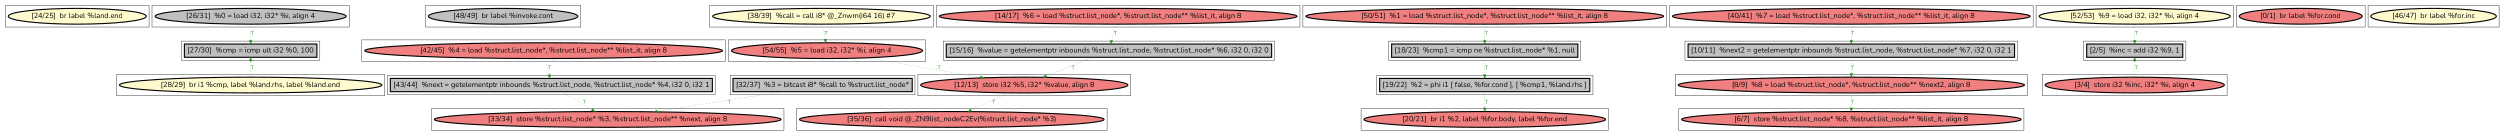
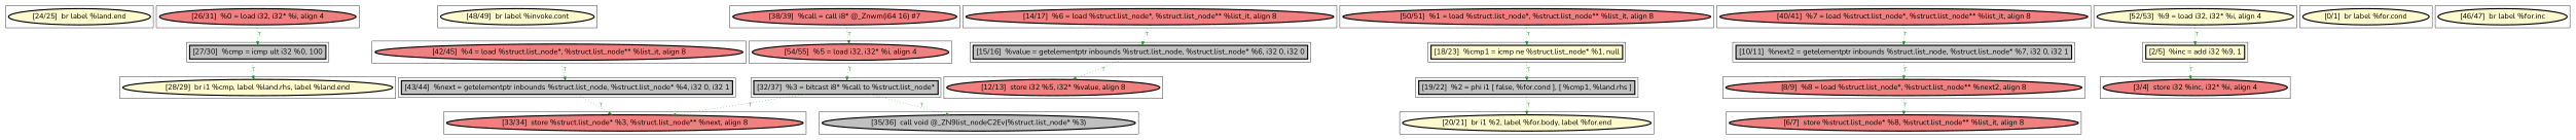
  digraph {
    fontname=Nunito
    node [fillcolor=lightcoral fontname=Nunito fontsize=20 penwidth=3.0 shape=ellipse style=filled]
    edge [color=forestgreen fontcolor=forestgreen fontname=Nunito style=dotted]
    n1 [fillcolor=lemonchiffon label="[24/25]  br label %land.end"]
    n2 [fillcolor=grey label="[27/30]  %cmp = icmp ult i32 %0, 100" shape=rectangle]
-   n3 [fillcolor=grey label="[26/31]  %0 = load i32, i32* %i, align 4"]
+   n3 [label="[26/31]  %0 = load i32, i32* %i, align 4"]
    n4 [fillcolor=lemonchiffon label="[28/29]  br i1 %cmp, label %land.rhs, label %land.end"]
-   n5 [fillcolor=grey label="[48/49]  br label %invoke.cont"]
+   n5 [fillcolor=lemonchiffon label="[48/49]  br label %invoke.cont"]
    n6 [label="[33/34]  store %struct.list_node* %3, %struct.list_node** %next, align 8"]
    n7 [fillcolor=grey label="[43/44]  %next = getelementptr inbounds %struct.list_node, %struct.list_node* %4, i32 0, i32 1" shape=rectangle]
    n8 [label="[54/55]  %5 = load i32, i32* %i, align 4"]
    n9 [label="[50/51]  %1 = load %struct.list_node*, %struct.list_node** %list_it, align 8"]
    n10 [fillcolor=grey label="[10/11]  %next2 = getelementptr inbounds %struct.list_node, %struct.list_node* %7, i32 0, i32 1" shape=rectangle]
    n11 [label="[8/9]  %8 = load %struct.list_node*, %struct.list_node** %next2, align 8"]
    n12 [label="[6/7]  store %struct.list_node* %8, %struct.list_node** %list_it, align 8"]
-   n13 [fillcolor=grey label="[18/23]  %cmp1 = icmp ne %struct.list_node* %1, null" shape=rectangle]
-   n14 [fillcolor=grey label="[2/5]  %inc = add i32 %9, 1" shape=rectangle]
+   n13 [fillcolor=lemonchiffon label="[18/23]  %cmp1 = icmp ne %struct.list_node* %1, null" shape=rectangle]
+   n14 [fillcolor=lemonchiffon label="[2/5]  %inc = add i32 %9, 1" shape=rectangle]
    n15 [label="[40/41]  %7 = load %struct.list_node*, %struct.list_node** %list_it, align 8"]
    n16 [label="[12/13]  store i32 %5, i32* %value, align 8"]
-   n17 [label="[0/1]  br label %for.cond"]
+   n17 [fillcolor=lemonchiffon label="[0/1]  br label %for.cond"]
    n18 [label="[14/17]  %6 = load %struct.list_node*, %struct.list_node** %list_it, align 8"]
    n19 [fillcolor=grey label="[15/16]  %value = getelementptr inbounds %struct.list_node, %struct.list_node* %6, i32 0, i32 0" shape=rectangle]
    n20 [fillcolor=grey label="[19/22]  %2 = phi i1 [ false, %for.cond ], [ %cmp1, %land.rhs ]" shape=rectangle]
    n21 [fillcolor=lemonchiffon label="[46/47]  br label %for.inc"]
-   n22 [label="[35/36]  call void @_ZN9list_nodeC2Ev(%struct.list_node* %3)"]
+   n22 [fillcolor=grey label="[35/36]  call void @_ZN9list_nodeC2Ev(%struct.list_node* %3)"]
    n23 [label="[3/4]  store i32 %inc, i32* %i, align 4"]
    n24 [fillcolor=lemonchiffon label="[52/53]  %9 = load i32, i32* %i, align 4"]
-   n25 [label="[20/21]  br i1 %2, label %for.body, label %for.end"]
+   n25 [fillcolor=lemonchiffon label="[20/21]  br i1 %2, label %for.body, label %for.end"]
    n26 [fillcolor=grey label="[32/37]  %3 = bitcast i8* %call to %struct.list_node*" shape=rectangle]
    n27 [label="[42/45]  %4 = load %struct.list_node*, %struct.list_node** %list_it, align 8"]
-   n28 [fillcolor=lemonchiffon label="[38/39]  %call = call i8* @_Znwm(i64 16) #7"]
+   n28 [label="[38/39]  %call = call i8* @_Znwm(i64 16) #7"]
    subgraph cluster_1 {
      n1
    }
    subgraph cluster_2 {
      n2
    }
    subgraph cluster_3 {
      n3
    }
    subgraph cluster_4 {
      n4
    }
    subgraph cluster_5 {
      n5
    }
    subgraph cluster_6 {
      n6
    }
    subgraph cluster_7 {
      n7
    }
    subgraph cluster_8 {
      n8
    }
    subgraph cluster_9 {
      n9
    }
    subgraph cluster_10 {
      n10
    }
    subgraph cluster_11 {
      n11
    }
    subgraph cluster_12 {
      n12
    }
    subgraph cluster_13 {
      n13
    }
    subgraph cluster_14 {
      n14
    }
    subgraph cluster_15 {
      n15
    }
    subgraph cluster_16 {
      n16
    }
    subgraph cluster_17 {
      n17
    }
    subgraph cluster_18 {
      n18
    }
    subgraph cluster_19 {
      n19
    }
    subgraph cluster_20 {
      n20
    }
    subgraph cluster_21 {
      n21
    }
    subgraph cluster_22 {
      n22
    }
    subgraph cluster_23 {
      n23
    }
    subgraph cluster_24 {
      n24
    }
    subgraph cluster_25 {
      n25
    }
    subgraph cluster_26 {
      n26
    }
    subgraph cluster_27 {
      n27
    }
    subgraph cluster_28 {
      n28
    }
-   n4 -> n2 [label=T]
+   n2 -> n4 [label=T]
    n3 -> n2 [label=T]
    n7 -> n6 [label=T]
-   n8 -> n16 [label=T]
+   n8 -> n26 [label=T]
    n9 -> n13 [label=T]
    n10 -> n11 [label=T]
    n11 -> n12 [label=T]
    n13 -> n20 [label=T]
-   n23 -> n14 [label=T]
+   n14 -> n23 [label=T]
    n15 -> n10 [label=T]
    n18 -> n19 [label=T]
    n19 -> n16 [label=T]
    n20 -> n25 [label=T]
    n24 -> n14 [label=T]
    n26 -> n6 [label=T]
-   n16 -> n22 [label=T]
+   n26 -> n22 [label=T]
    n27 -> n7 [label=T]
    n28 -> n8 [label=T]
  }
